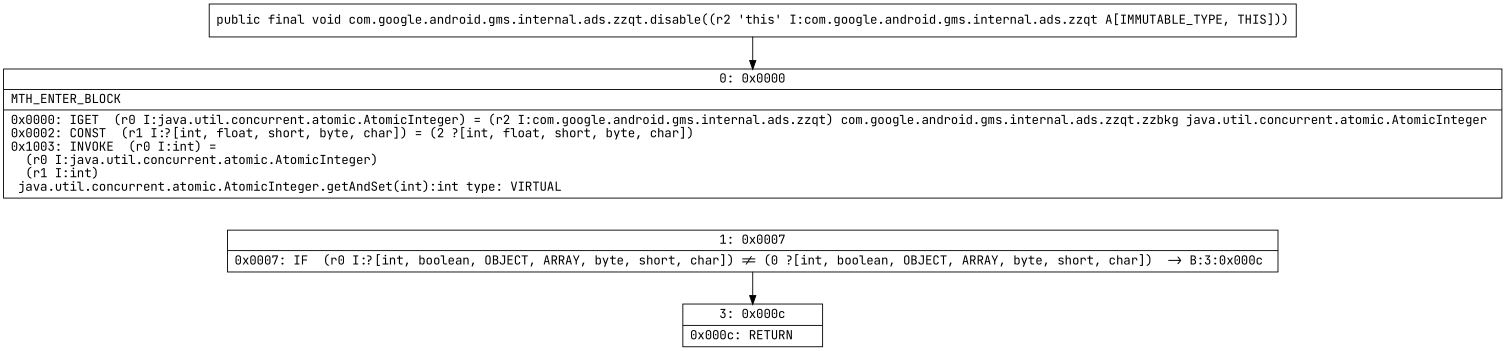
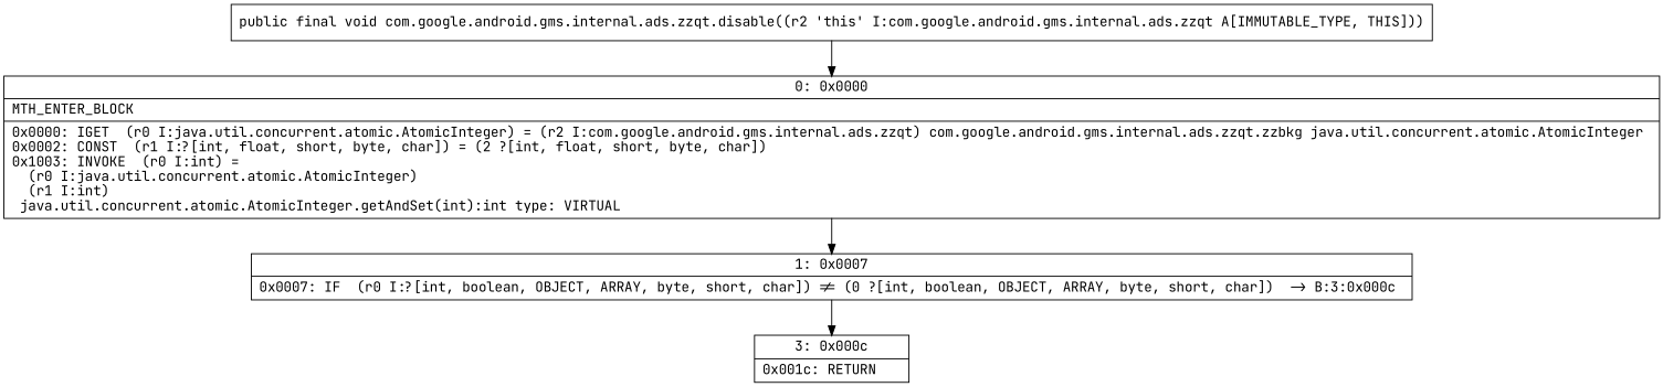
  digraph {
    fontname="JetBrains Mono"
    node [fontname="JetBrains Mono" shape=record]
    edge [fontname="JetBrains Mono"]
    n1 [label="{0\:\ 0x0000|MTH_ENTER_BLOCK\l|0x0000: IGET  (r0 I:java.util.concurrent.atomic.AtomicInteger) = (r2 I:com.google.android.gms.internal.ads.zzqt) com.google.android.gms.internal.ads.zzqt.zzbkg java.util.concurrent.atomic.AtomicInteger \l0x0002: CONST  (r1 I:?[int, float, short, byte, char]) = (2 ?[int, float, short, byte, char]) \l0x1003: INVOKE  (r0 I:int) = \l  (r0 I:java.util.concurrent.atomic.AtomicInteger)\l  (r1 I:int)\l java.util.concurrent.atomic.AtomicInteger.getAndSet(int):int type: VIRTUAL \l}"]
    n2 [label="{1\:\ 0x0007|0x0007: IF  (r0 I:?[int, boolean, OBJECT, ARRAY, byte, short, char]) != (0 ?[int, boolean, OBJECT, ARRAY, byte, short, char])  \-\> B:3:0x000c \l}"]
-   n3 [label="{3\:\ 0x000c|0x000c: RETURN   \l}"]
+   n3 [label="{3\:\ 0x000c|0x001c: RETURN   \l}"]
    n4 [label="{public final void com.google.android.gms.internal.ads.zzqt.disable((r2 'this' I:com.google.android.gms.internal.ads.zzqt A[IMMUTABLE_TYPE, THIS])) }"]
+   n1 -> n2
    n2 -> n3
    n4 -> n1
  }
